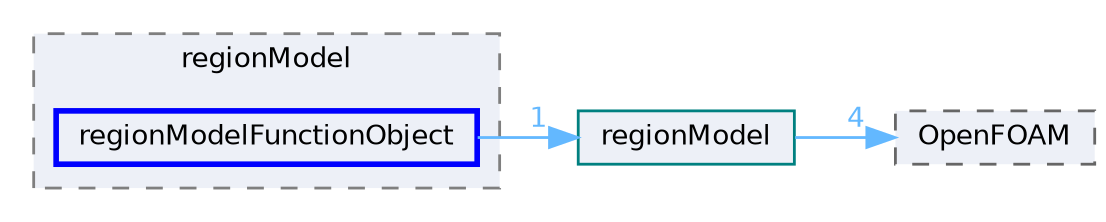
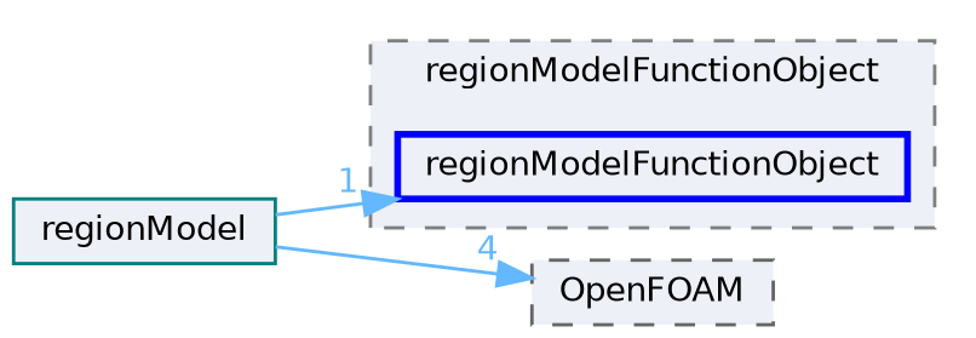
  digraph {
    compound=true
    rankdir=LR
    node [fillcolor="#edf0f7" fontname=Helvetica fontsize=10 shape=box]
    edge [color=steelblue1 fontcolor=steelblue1 fontname=Helvetica fontsize=10 labeldistance=1.5 labelfontname=Helvetica labelfontsize=10 style=solid]
    n1 [color=blue height=0.2 label=regionModelFunctionObject style="filled,bold" width=0.4]
    n2 [color=teal height=0.2 label=regionModel style=filled width=0.4]
    n3 [color=gray40 height=0.2 label=OpenFOAM style="filled,dashed" width=0.4]
    subgraph cluster_1 {
      bgcolor="#edf0f7"
      fontname=Helvetica
      fontsize=10
-     label=regionModel
+     label=regionModelFunctionObject
      pencolor=grey50
      style="filled,dashed"
      n1
    }
-   n1 -> n2 [headlabel=1]
+   n2 -> n1 [headlabel=1]
    n2 -> n3 [headlabel=4]
  }
